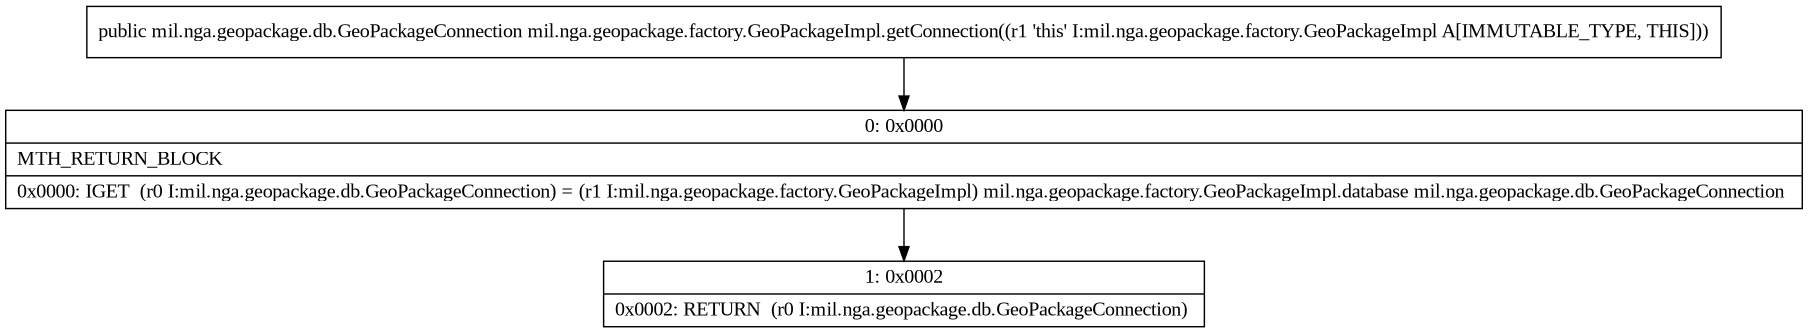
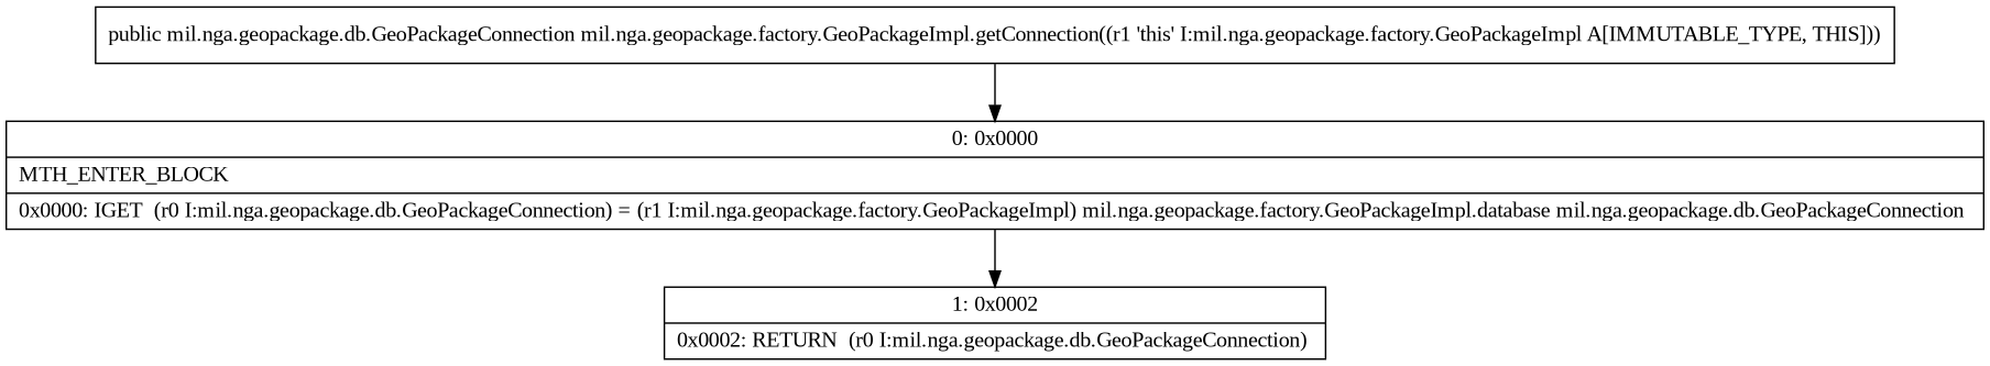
  digraph {
    fontname="Liberation Serif"
    node [shape=record fontname="Liberation Serif"]
    edge [fontname="Liberation Serif"]
-   n1 [label="{0\:\ 0x0000|MTH_RETURN_BLOCK\l|0x0000: IGET  (r0 I:mil.nga.geopackage.db.GeoPackageConnection) = (r1 I:mil.nga.geopackage.factory.GeoPackageImpl) mil.nga.geopackage.factory.GeoPackageImpl.database mil.nga.geopackage.db.GeoPackageConnection \l}"]
+   n1 [label="{0\:\ 0x0000|MTH_ENTER_BLOCK\l|0x0000: IGET  (r0 I:mil.nga.geopackage.db.GeoPackageConnection) = (r1 I:mil.nga.geopackage.factory.GeoPackageImpl) mil.nga.geopackage.factory.GeoPackageImpl.database mil.nga.geopackage.db.GeoPackageConnection \l}"]
    n2 [label="{1\:\ 0x0002|0x0002: RETURN  (r0 I:mil.nga.geopackage.db.GeoPackageConnection) \l}"]
    n3 [label="{public mil.nga.geopackage.db.GeoPackageConnection mil.nga.geopackage.factory.GeoPackageImpl.getConnection((r1 'this' I:mil.nga.geopackage.factory.GeoPackageImpl A[IMMUTABLE_TYPE, THIS])) }"]
    n1 -> n2
    n3 -> n1
  }
